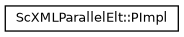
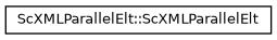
  digraph {
    rankdir=LR
-   n1 [color=black fillcolor=white fontname=Helvetica fontsize=10 height=0.2 label="ScXMLParallelElt::PImpl" shape=record style=filled width=0.4]
+   n1 [color=black fillcolor=white fontname=Helvetica fontsize=10 height=0.2 label="ScXMLParallelElt::ScXMLParallelElt" shape=record style=filled width=0.4]
  }
